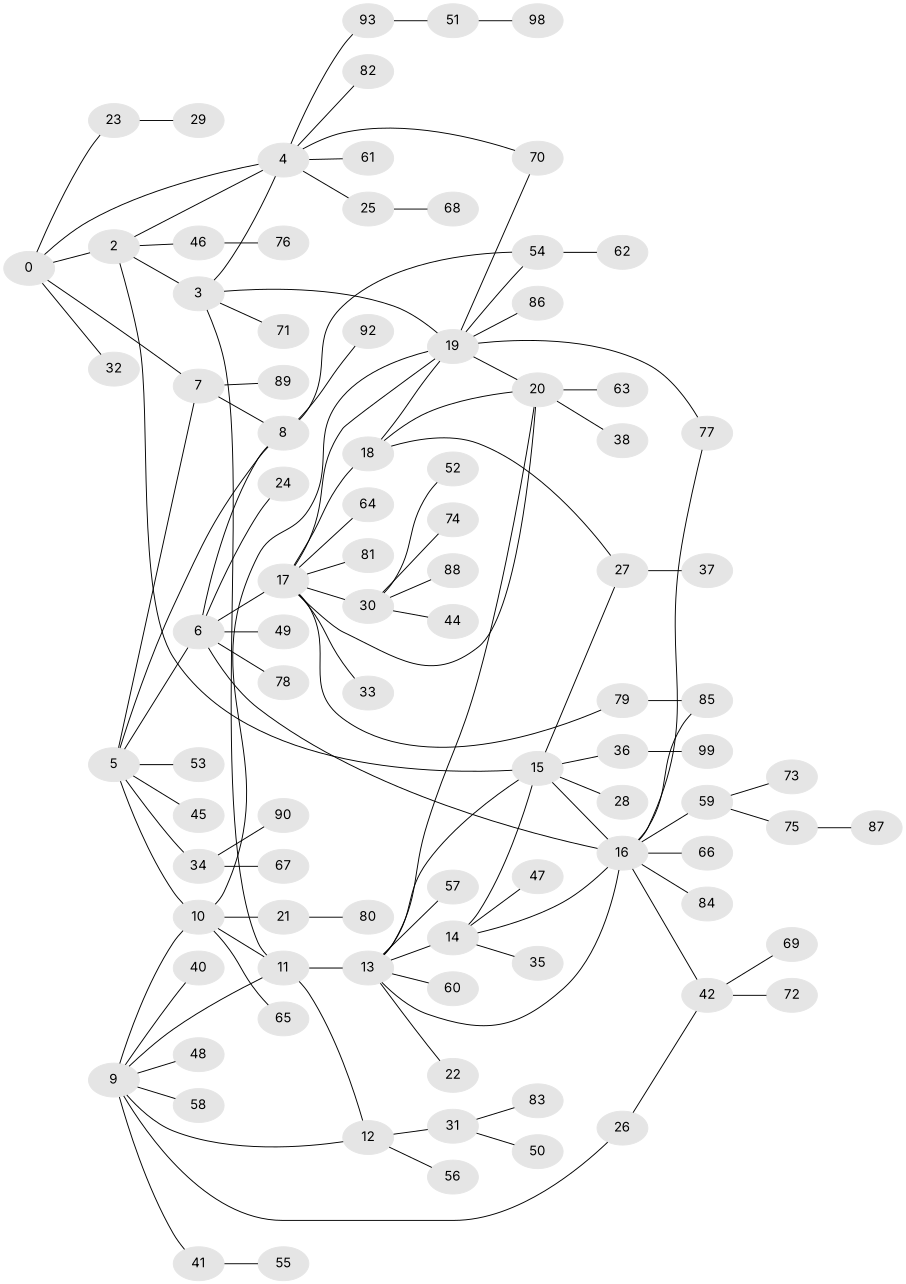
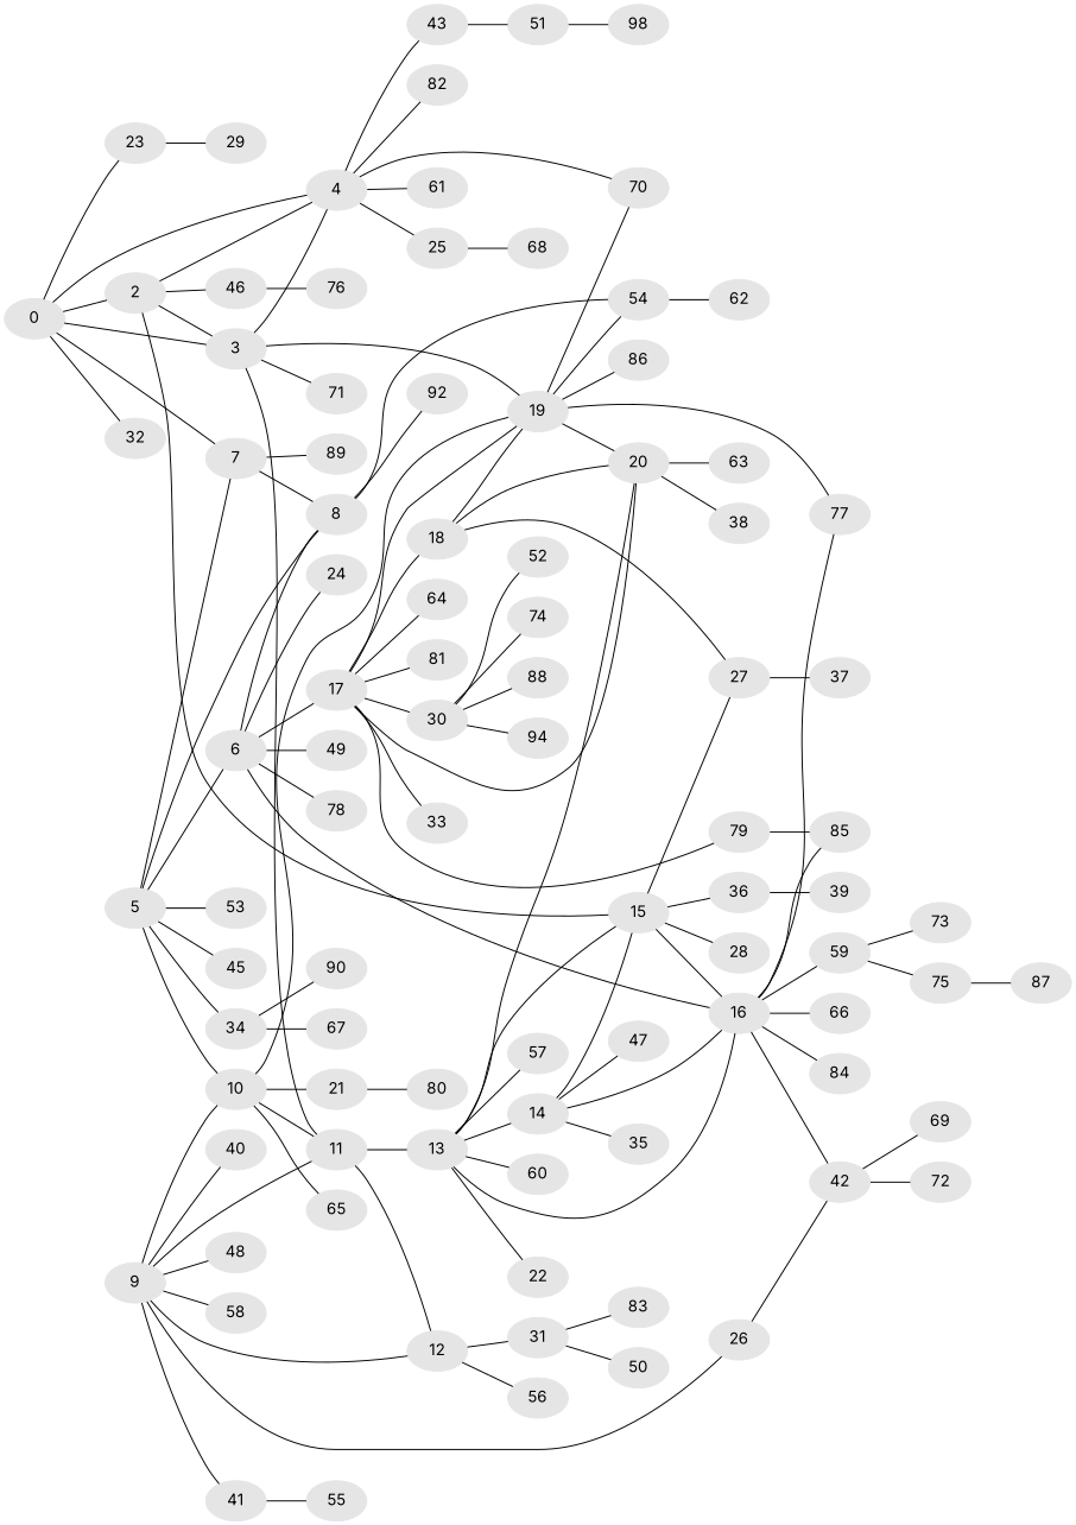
  graph {
    fontname=Inter
    rankdir=LR
    node [color=gray90 fontname=Inter style=filled]
    edge [fontname=Inter]
    n1 [label=0]
    2
    3
    4
    7
    23
    32
    15
    46
    11
    19
    71
    25
-   43 [label=93]
+   43
    61
    70
    82
    8
    89
    29
    16
    27
    28
    36
    76
    12
    13
    54
    20
    77
    86
    68
    51
    5
    6
    10
    34
    45
    53
    17
    24
    49
    78
    92
    21
    65
    67
    90
    42
    59
    66
    84
    85
    18
    30
    33
    64
    79
    81
    62
    9
    26
    40
    41
    48
    58
    31
    56
    55
    80
    14
    22
    57
    60
    50
    83
    35
    47
    38
    63
    37
-   39 [label=99]
+   39
    69
    72
    73
    75
-   44
+   44 [label=94]
    52
    74
    88
    n91 [label=98]
    87
    n1 -- 2
+   n1 -- 3
    n1 -- 4
    n1 -- 7
    n1 -- 23
    n1 -- 32
    2 -- 3
    2 -- 4
    2 -- 15
    2 -- 46
    3 -- 4
    3 -- 11
    3 -- 19
    3 -- 71
    4 -- 25
    4 -- 43
    4 -- 61
    4 -- 70
    4 -- 82
    7 -- 8
    7 -- 89
    23 -- 29
    15 -- 16
    15 -- 27
    15 -- 28
    15 -- 36
    46 -- 76
    11 -- 12
    11 -- 13
    19 -- 70
    19 -- 54
    19 -- 20
    19 -- 77
    19 -- 86
    25 -- 68
    43 -- 51
    8 -- 54
    8 -- 92
    16 -- 77
    16 -- 42
    16 -- 59
    16 -- 66
    16 -- 84
    16 -- 85
    27 -- 37
    36 -- 39
    12 -- 31
    12 -- 56
    13 -- 15
    13 -- 16
    13 -- 20
    13 -- 14
    13 -- 22
    13 -- 57
    13 -- 60
    54 -- 62
    20 -- 38
    20 -- 63
    51 -- n91
    5 -- 7
    5 -- 8
    5 -- 6
    5 -- 10
    5 -- 34
    5 -- 45
    5 -- 53
    6 -- 8
    6 -- 16
    6 -- 17
    6 -- 24
    6 -- 49
    6 -- 78
    10 -- 11
    10 -- 19
    10 -- 21
    10 -- 65
    34 -- 67
    34 -- 90
    17 -- 19
    17 -- 20
    17 -- 18
    17 -- 30
    17 -- 33
    17 -- 64
    17 -- 79
    17 -- 81
    21 -- 80
    42 -- 69
    42 -- 72
    59 -- 73
    59 -- 75
    18 -- 19
    18 -- 27
    18 -- 20
    30 -- 44
    30 -- 52
    30 -- 74
    30 -- 88
    79 -- 85
    9 -- 11
    9 -- 12
    9 -- 10
    9 -- 26
    9 -- 40
    9 -- 41
    9 -- 48
    9 -- 58
    26 -- 42
    41 -- 55
    31 -- 50
    31 -- 83
    14 -- 15
    14 -- 16
    14 -- 35
    14 -- 47
    75 -- 87
  }
